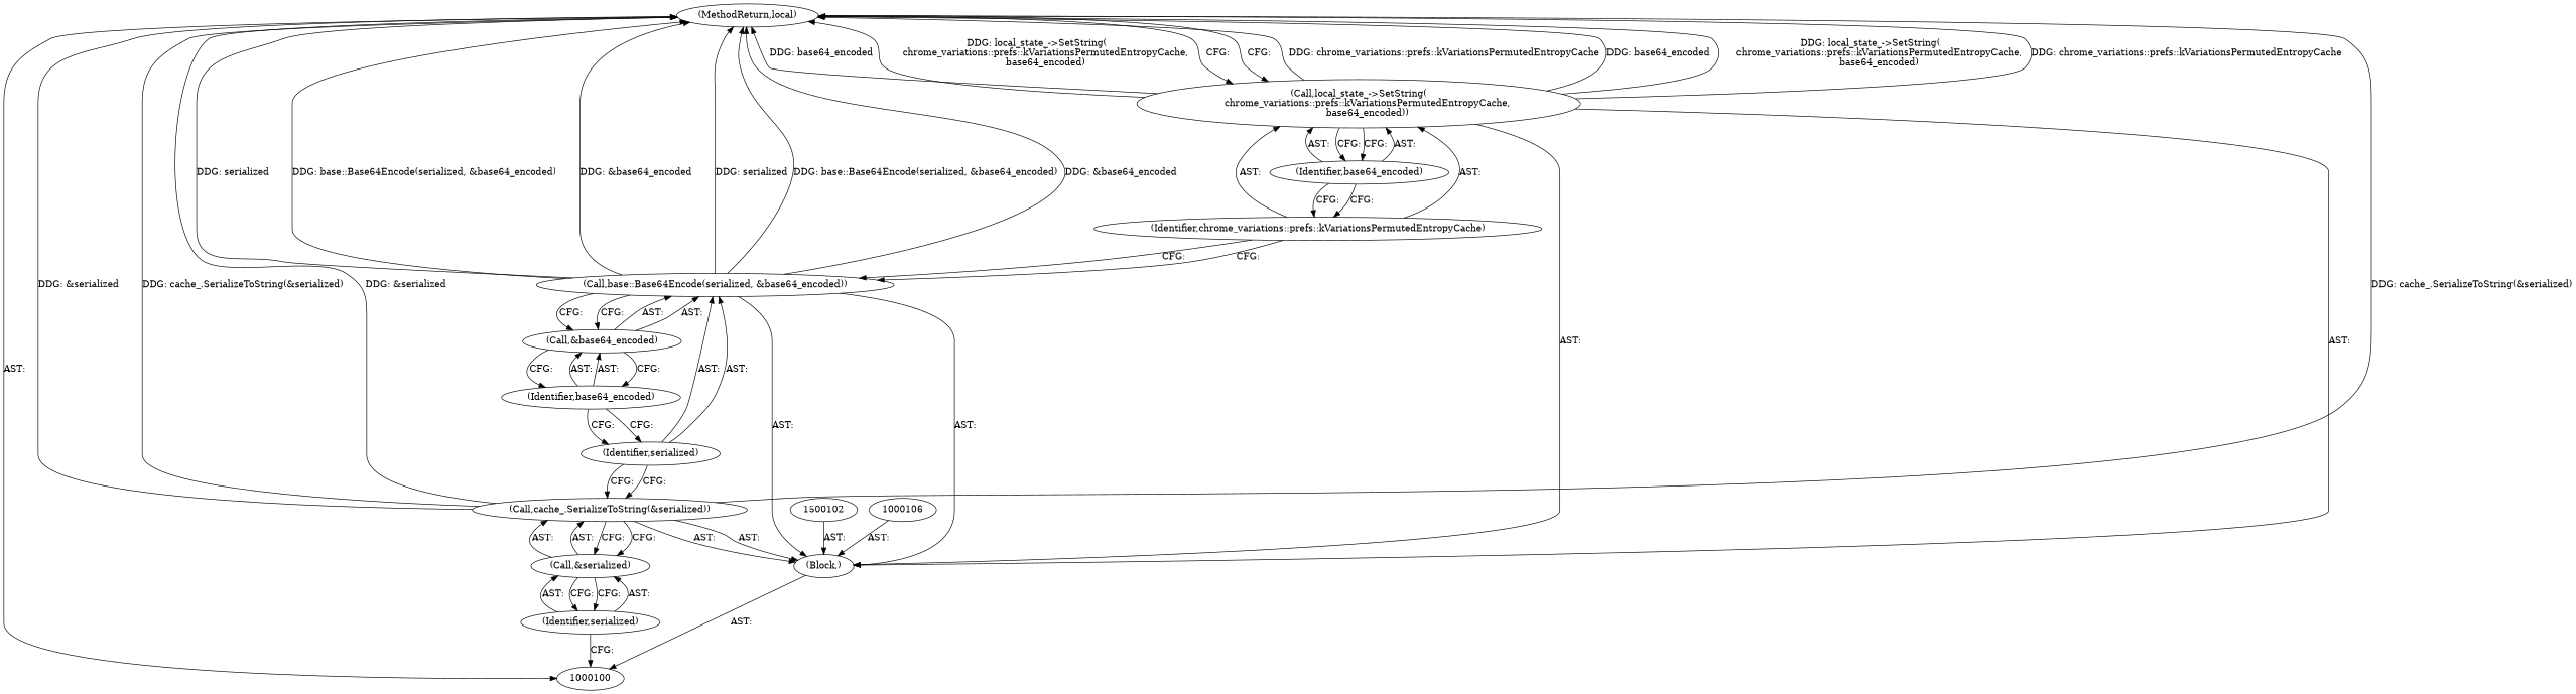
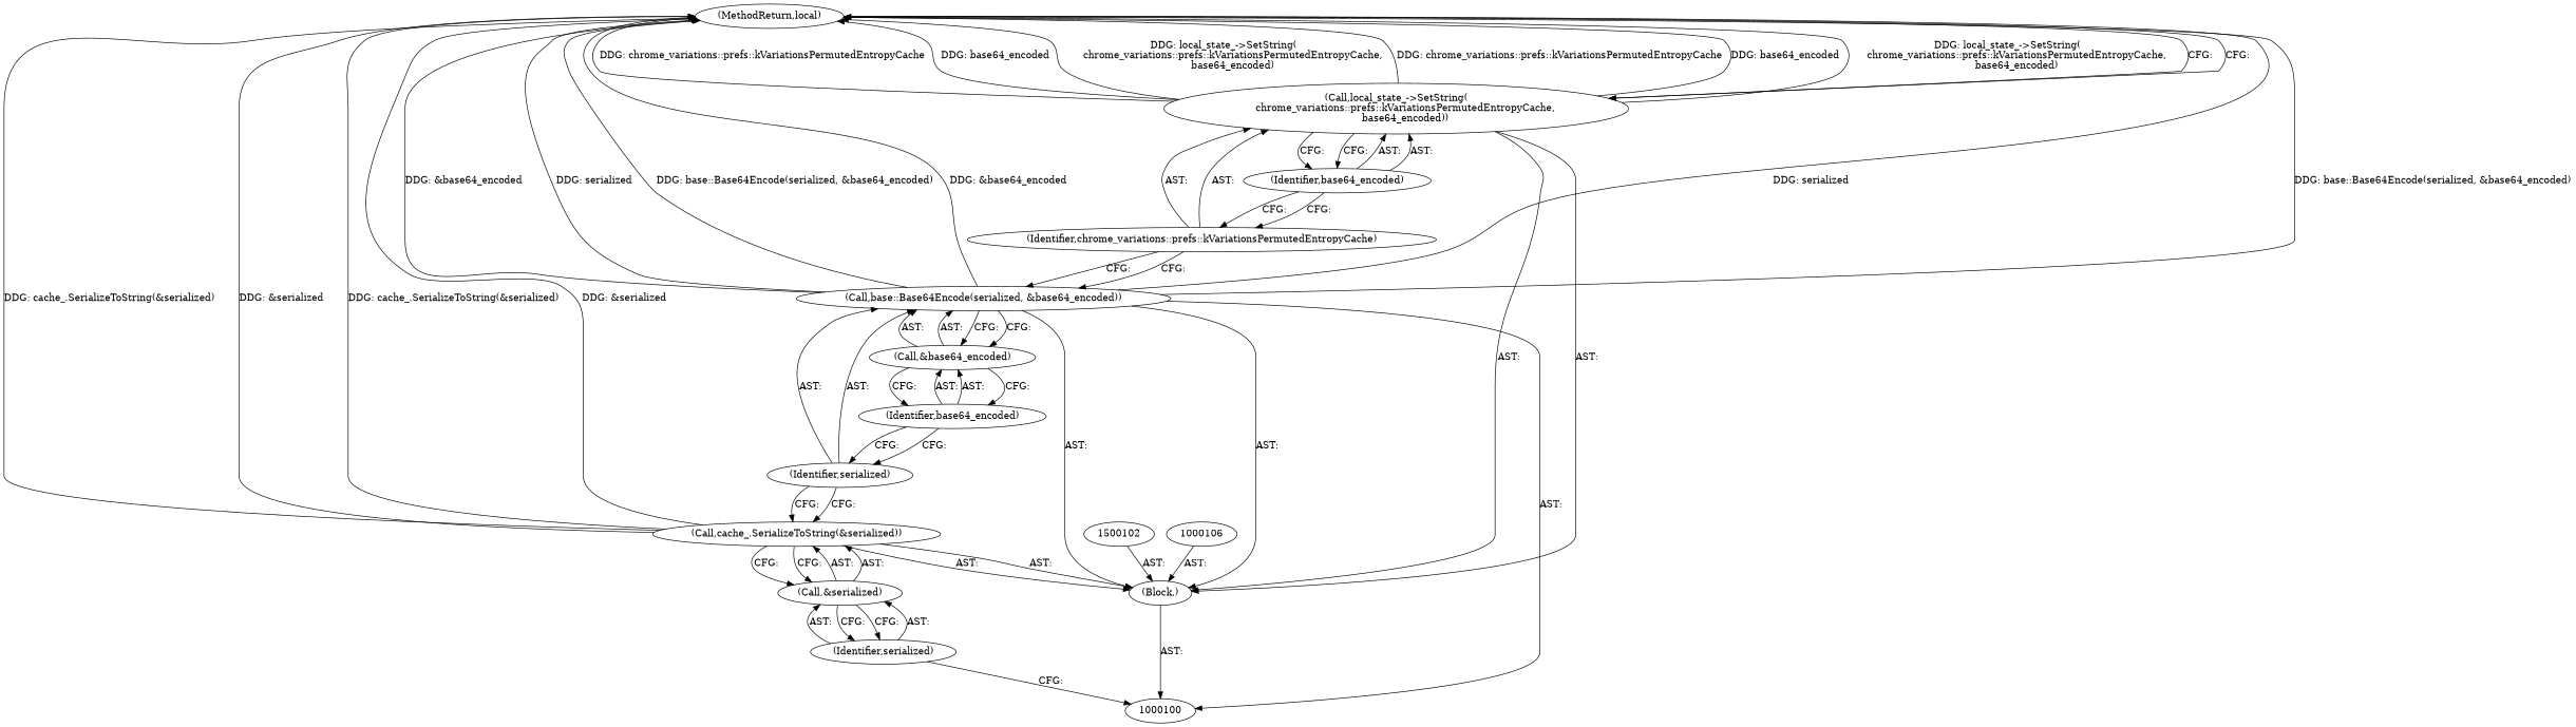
  digraph {
    n1 [label="(MethodReturn,local)"]
    n2 [label="(Call,local_state_->SetString(\n      chrome_variations::prefs::kVariationsPermutedEntropyCache,\n      base64_encoded))"]
    1000100
    n4 [label="(Block,)"]
    n5 [label="(Identifier,base64_encoded)"]
    n6 [label="(Call,cache_.SerializeToString(&serialized))"]
    n7 [label="(Call,&serialized)"]
    n8 [label="(Identifier,serialized)"]
    n9 [label="(Identifier,serialized)"]
    n10 [label="(Call,base::Base64Encode(serialized, &base64_encoded))"]
    n11 [label="(Call,&base64_encoded)"]
    n12 [label="(Identifier,base64_encoded)"]
    n13 [label="(Identifier,chrome_variations::prefs::kVariationsPermutedEntropyCache)"]
    n14 [label=1500102]
    1000106
    n1 -> n2 [label="CFG: "]
    n1 -> n2 [label="CFG: "]
-   n1 -> 1000100 [label="AST: "]
+   n10 -> 1000100 [label="AST: "]
    n2 -> n1 [label="DDG: chrome_variations::prefs::kVariationsPermutedEntropyCache"]
    n2 -> n1 [label="DDG: base64_encoded"]
    n2 -> n1 [label="DDG: local_state_->SetString(\n      chrome_variations::prefs::kVariationsPermutedEntropyCache,\n      base64_encoded)"]
    n2 -> n1 [label="DDG: chrome_variations::prefs::kVariationsPermutedEntropyCache"]
    n2 -> n1 [label="DDG: base64_encoded"]
    n2 -> n1 [label="DDG: local_state_->SetString(\n      chrome_variations::prefs::kVariationsPermutedEntropyCache,\n      base64_encoded)"]
    n2 -> n4 [label="AST: "]
    n2 -> n4 [label="AST: "]
    n2 -> n5 [label="CFG: "]
    n2 -> n5 [label="CFG: "]
    n4 -> 1000100 [label="AST: "]
    n5 -> n2 [label="AST: "]
    n5 -> n2 [label="AST: "]
    n5 -> n13 [label="CFG: "]
    n5 -> n13 [label="CFG: "]
    n6 -> n1 [label="DDG: &serialized"]
    n6 -> n1 [label="DDG: cache_.SerializeToString(&serialized)"]
    n6 -> n1 [label="DDG: &serialized"]
    n6 -> n1 [label="DDG: cache_.SerializeToString(&serialized)"]
    n6 -> n4 [label="AST: "]
    n6 -> n4 [label="AST: "]
    n6 -> n7 [label="CFG: "]
    n6 -> n7 [label="CFG: "]
    n7 -> n6 [label="AST: "]
    n7 -> n6 [label="AST: "]
    n7 -> n8 [label="CFG: "]
    n7 -> n8 [label="CFG: "]
    n8 -> 1000100 [label="CFG: "]
    n8 -> n7 [label="AST: "]
    n8 -> n7 [label="AST: "]
    n9 -> n6 [label="CFG: "]
    n9 -> n6 [label="CFG: "]
    n9 -> n10 [label="AST: "]
    n9 -> n10 [label="AST: "]
    n10 -> n1 [label="DDG: serialized"]
    n10 -> n1 [label="DDG: base::Base64Encode(serialized, &base64_encoded)"]
    n10 -> n1 [label="DDG: &base64_encoded"]
    n10 -> n1 [label="DDG: serialized"]
    n10 -> n1 [label="DDG: base::Base64Encode(serialized, &base64_encoded)"]
    n10 -> n1 [label="DDG: &base64_encoded"]
    n10 -> n4 [label="AST: "]
    n10 -> n4 [label="AST: "]
    n10 -> n11 [label="CFG: "]
    n10 -> n11 [label="CFG: "]
    n11 -> n10 [label="AST: "]
    n11 -> n10 [label="AST: "]
    n11 -> n12 [label="CFG: "]
    n11 -> n12 [label="CFG: "]
    n12 -> n9 [label="CFG: "]
    n12 -> n9 [label="CFG: "]
    n12 -> n11 [label="AST: "]
    n12 -> n11 [label="AST: "]
    n13 -> n2 [label="AST: "]
    n13 -> n2 [label="AST: "]
    n13 -> n10 [label="CFG: "]
    n13 -> n10 [label="CFG: "]
    n14 -> n4 [label="AST: "]
    1000106 -> n4 [label="AST: "]
  }
